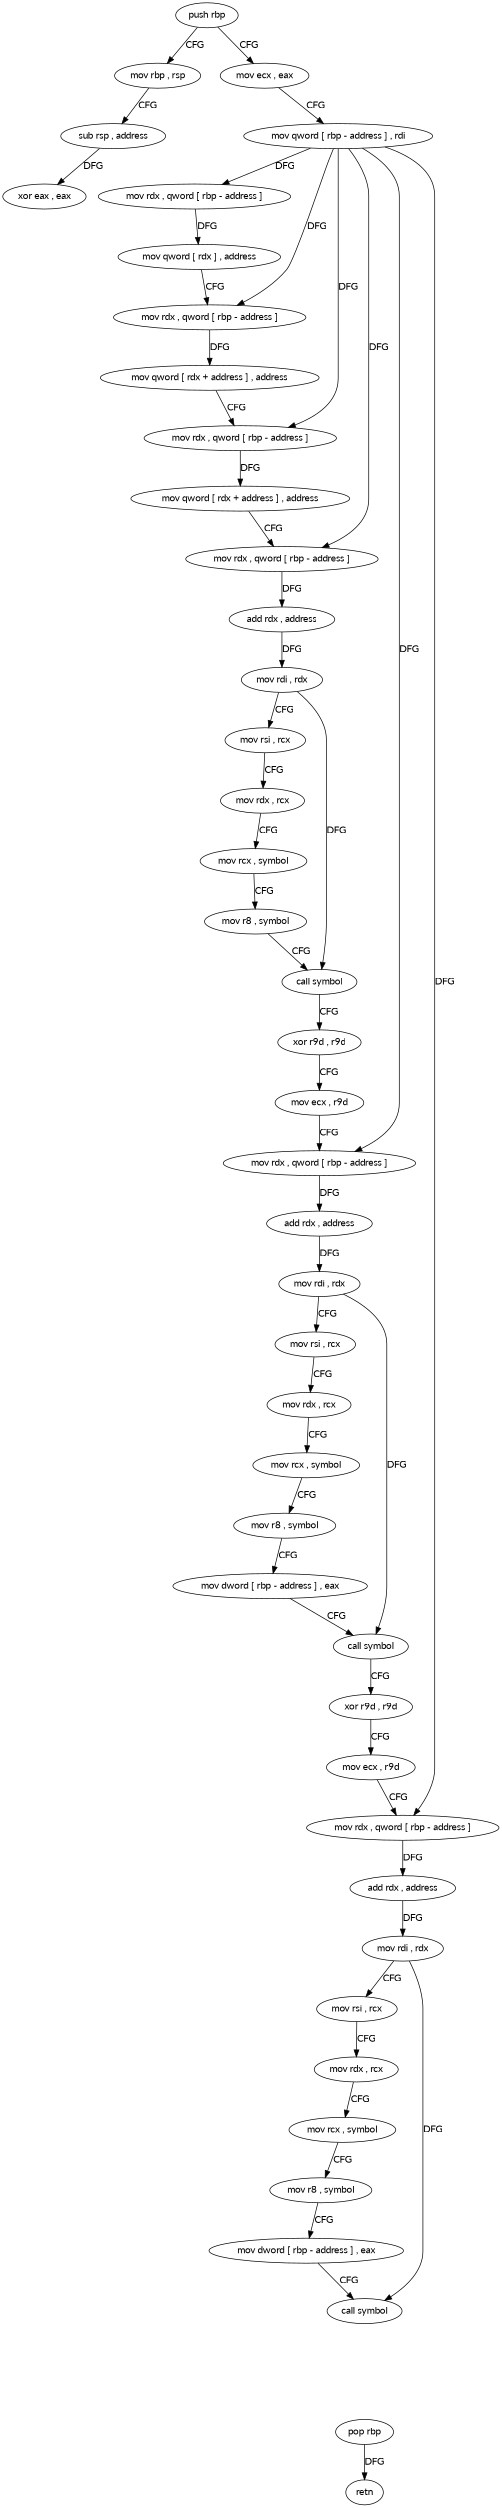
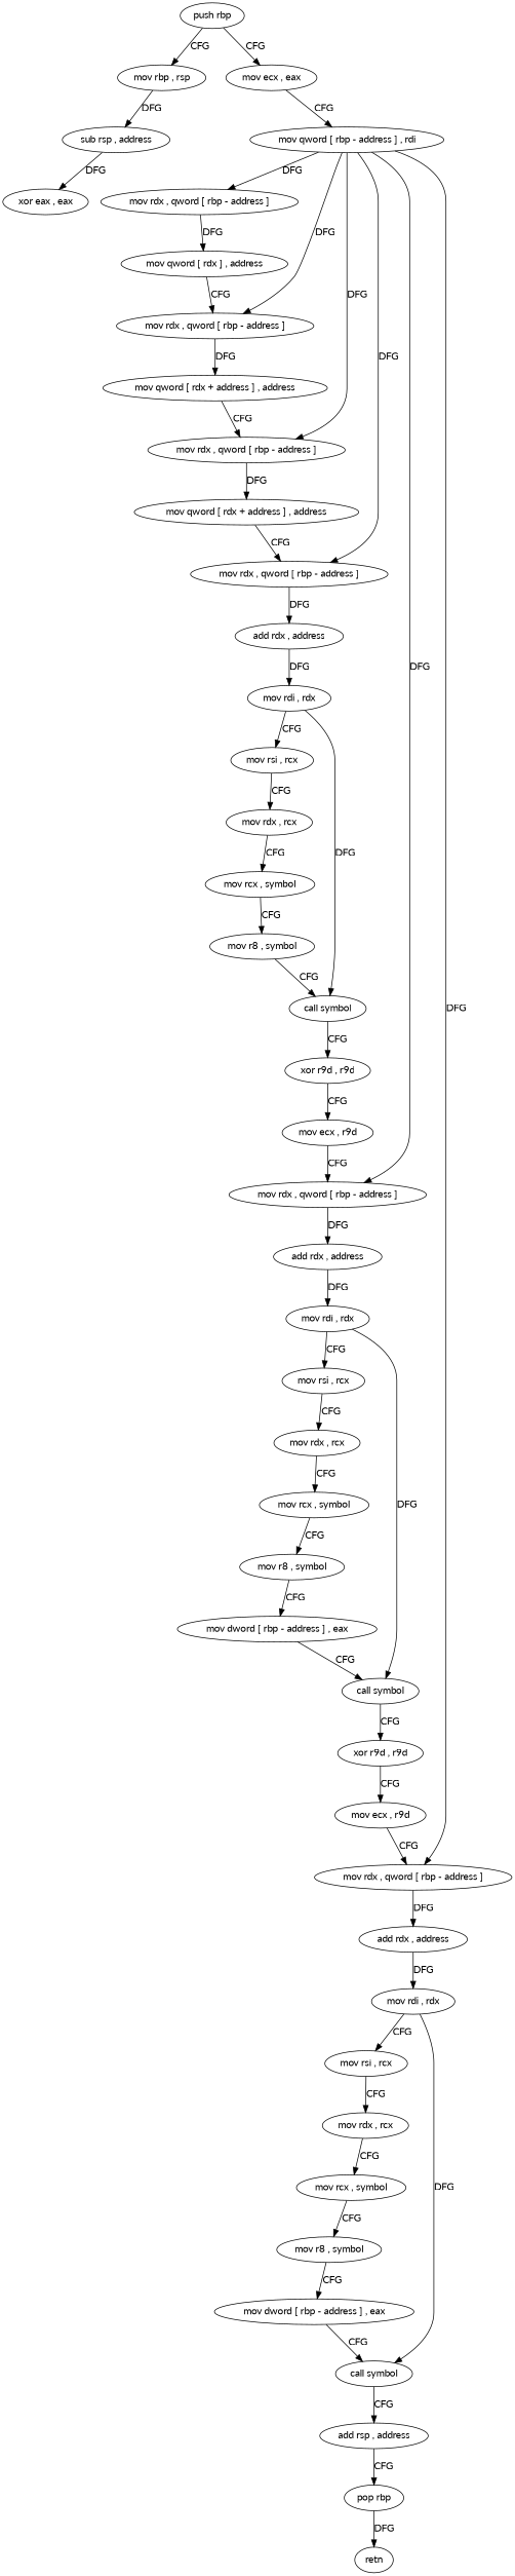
  digraph {
    fontname=Lato
    node [fontname=Lato]
    edge [fontname=Lato]
    n1 [label="push rbp"]
    n2 [label="mov rbp , rsp"]
    n3 [label="mov ecx , eax"]
    n4 [label="sub rsp , address"]
    n5 [label="xor eax , eax"]
    n6 [label="mov qword [ rbp - address ] , rdi"]
    n7 [label="mov rdx , qword [ rbp - address ]"]
    n8 [label="mov rdx , qword [ rbp - address ]"]
    n9 [label="mov rdx , qword [ rbp - address ]"]
    n10 [label="mov rdx , qword [ rbp - address ]"]
    n11 [label="mov rdx , qword [ rbp - address ]"]
    n12 [label="mov rdx , qword [ rbp - address ]"]
    n13 [label="mov qword [ rdx ] , address"]
    n14 [label="mov qword [ rdx + address ] , address"]
    n15 [label="mov qword [ rdx + address ] , address"]
    n16 [label="add rdx , address"]
    n17 [label="add rdx , address"]
    n18 [label="add rdx , address"]
    n19 [label="mov rdi , rdx"]
    n20 [label="mov rsi , rcx"]
    n21 [label="call symbol"]
    n22 [label="mov rdx , rcx"]
    n23 [label="xor r9d , r9d"]
    n24 [label="mov rcx , symbol"]
    n25 [label="mov r8 , symbol"]
    n26 [label="mov ecx , r9d"]
    n27 [label="mov rdi , rdx"]
    n28 [label="mov rsi , rcx"]
    n29 [label="call symbol"]
    n30 [label="mov rdx , rcx"]
    n31 [label="xor r9d , r9d"]
    n32 [label="mov rcx , symbol"]
    n33 [label="mov r8 , symbol"]
    n34 [label="mov dword [ rbp - address ] , eax"]
    n35 [label="mov ecx , r9d"]
    n36 [label="mov rdi , rdx"]
    n37 [label="mov rsi , rcx"]
    n38 [label="call symbol"]
    n39 [label="mov rdx , rcx"]
+   n40 [label="add rsp , address"]
    n41 [label="mov rcx , symbol"]
    n42 [label="mov r8 , symbol"]
    n43 [label="mov dword [ rbp - address ] , eax"]
    n44 [label="pop rbp"]
    n45 [label=retn]
    n1 -> n2 [label=CFG]
    n1 -> n3 [label=CFG]
-   n2 -> n4 [label=CFG]
+   n2 -> n4 [label=DFG]
    n3 -> n6 [label=CFG]
    n4 -> n5 [label=DFG]
    n6 -> n7 [label=DFG]
    n6 -> n8 [label=DFG]
    n6 -> n9 [label=DFG]
    n6 -> n10 [label=DFG]
    n6 -> n11 [label=DFG]
    n6 -> n12 [label=DFG]
    n7 -> n13 [label=DFG]
    n8 -> n14 [label=DFG]
    n9 -> n15 [label=DFG]
    n10 -> n16 [label=DFG]
    n11 -> n17 [label=DFG]
    n12 -> n18 [label=DFG]
    n13 -> n8 [label=CFG]
    n14 -> n9 [label=CFG]
    n15 -> n10 [label=CFG]
    n16 -> n19 [label=DFG]
    n17 -> n27 [label=DFG]
    n18 -> n36 [label=DFG]
    n19 -> n20 [label=CFG]
    n19 -> n21 [label=DFG]
    n20 -> n22 [label=CFG]
    n21 -> n23 [label=CFG]
    n22 -> n24 [label=CFG]
    n23 -> n26 [label=CFG]
    n24 -> n25 [label=CFG]
    n25 -> n21 [label=CFG]
    n26 -> n11 [label=CFG]
    n27 -> n28 [label=CFG]
    n27 -> n29 [label=DFG]
    n28 -> n30 [label=CFG]
    n29 -> n31 [label=CFG]
    n30 -> n32 [label=CFG]
    n31 -> n35 [label=CFG]
    n32 -> n33 [label=CFG]
    n33 -> n34 [label=CFG]
    n34 -> n29 [label=CFG]
    n35 -> n12 [label=CFG]
    n36 -> n37 [label=CFG]
    n36 -> n38 [label=DFG]
    n37 -> n39 [label=CFG]
+   n38 -> n40 [label=CFG]
    n39 -> n41 [label=CFG]
+   n40 -> n44 [label=CFG]
    n41 -> n42 [label=CFG]
    n42 -> n43 [label=CFG]
    n43 -> n38 [label=CFG]
    n44 -> n45 [label=DFG]
  }
